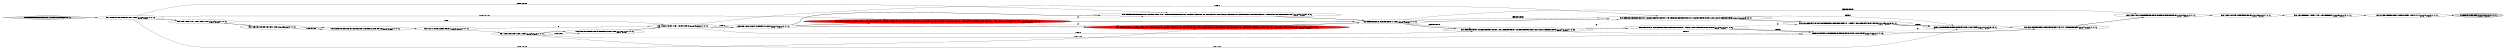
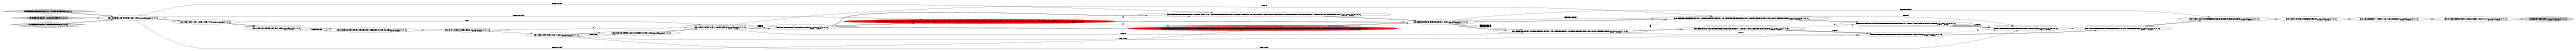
  digraph {
    fontname=Lato
    rankdir=LR
    node [fillcolor=white fontname=Lato shape=ellipse style=filled]
    edge [fontname=Lato style=bold]
    n1 [label="final IndexShard indexShard = mock()@@@8@@@['1', '1', '1']"]
    n2 [label="action.shardOperationOnReplica(request,indexShard,listener)@@@16@@@['0', '0', '1']"]
    n3 [label="action.dispatchedShardOperationOnReplica(request,indexShard,listener)@@@16@@@['1', '1', '0']"]
    n4 [label="when(indexService.getShard(id)).thenReturn(indexShard)@@@9@@@['1', '1', '1']"]
    n5 [label="final TransportReplicationAction.ReplicaResult result = listener.actionGet()@@@17@@@['1', '1', '1']"]
    n6 [label="final ShardId shardId = new ShardId(index,id)@@@10@@@['1', '1', '1']"]
    n7 [label="when(indexShard.shardId()).thenReturn(shardId)@@@11@@@['1', '1', '1']"]
    n8 [fillcolor=red label="final RetentionLeaseSyncAction action = new RetentionLeaseSyncAction(Settings.EMPTY,transportService,clusterService,indicesService,threadPool,shardStateAction,new ActionFilters(Collections.emptySet()),new IndexingPressure(Settings.EMPTY))@@@12@@@['0', '1', '0']"]
    n9 [fillcolor=red label="final RetentionLeaseSyncAction action = new RetentionLeaseSyncAction(Settings.EMPTY,transportService,clusterService,indicesService,threadPool,shardStateAction,new ActionFilters(Collections.emptySet()),new WriteMemoryLimits(Settings.EMPTY))@@@12@@@['1', '0', '0']"]
    n10 [label="final RetentionLeaseBackgroundSyncAction action = new RetentionLeaseBackgroundSyncAction(Settings.EMPTY,transportService,clusterService,indicesService,threadPool,shardStateAction,new ActionFilters(Collections.emptySet()))@@@12@@@['0', '0', '1']"]
    n11 [label="final RetentionLeases retentionLeases = mock()@@@13@@@['1', '1', '1']"]
    n12 [label="final Index index = new Index(\"index\",\"uuid\")@@@4@@@['1', '1', '1']"]
    n13 [label="final IndexService indexService = mock()@@@5@@@['1', '1', '1']"]
    n14 [label="when(indicesService.indexServiceSafe(index)).thenReturn(indexService)@@@6@@@['1', '1', '1']"]
    n15 [label="final RetentionLeaseSyncAction.Request request = new RetentionLeaseSyncAction.Request(indexShard.shardId(),retentionLeases)@@@14@@@['1', '1', '0']"]
    n16 [label="final RetentionLeaseBackgroundSyncAction.Request request = new RetentionLeaseBackgroundSyncAction.Request(indexShard.shardId(),retentionLeases)@@@14@@@['0', '0', '1']"]
    n17 [label="result.runPostReplicaActions(ActionListener.wrap(null,null))@@@21@@@['1', '1', '1']"]
    n18 [fillcolor=lightgray label="assertTrue(success.get())@@@22@@@['1', '1', '1']"]
    n19 [label="verify(indexShard).updateRetentionLeasesOnReplica(retentionLeases)@@@18@@@['1', '1', '1']"]
    n20 [label="verify(indexShard).persistRetentionLeases()@@@19@@@['1', '1', '1']"]
    n21 [label="PlainActionFuture<TransportReplicationAction.ReplicaResult> listener = PlainActionFuture.newFuture()@@@15@@@['1', '1', '0']"]
    n22 [label="final PlainActionFuture<TransportReplicationAction.ReplicaResult> listener = PlainActionFuture.newFuture()@@@15@@@['0', '0', '1']"]
    n23 [fillcolor=lightgray label="testRetentionLeaseBackgroundSyncActionOnReplica['0', '0', '1']" shape=diamond]
    n24 [label="final IndicesService indicesService = mock()@@@3@@@['1', '1', '1']"]
    n25 [label="final AtomicBoolean success = new AtomicBoolean()@@@20@@@['1', '1', '1']"]
-   n26 [label="final int id = randomIntBetween(0,4)@@@7@@@['1', '1', '1']"]
+   n26 [label="final int id = randomIntBetween(0,4)@@@7@@@['1', '1', '1']" shape=diamond]
+   n27 [fillcolor=lightgray label="testRetentionLeaseSyncActionOnReplica['1', '0', '0']" shape=diamond]
+   n28 [fillcolor=lightgray label="testRetentionLeaseSyncActionOnReplica['0', '1', '0']" shape=diamond]
    n1 -> n2 [label=indexShard style=solid]
    n1 -> n3 [label=indexShard style=solid]
    n1 -> n4
    n1 -> n4 [label=indexShard style=solid]
    n2 -> n5
    n3 -> n2 [label=0 style=dashed]
    n3 -> n5
    n4 -> n6
    n5 -> n19
    n6 -> n7
    n6 -> n7 [label=shardId style=solid]
    n6 -> n15 [label=shardId style=solid]
    n6 -> n16 [label=shardId style=solid]
    n7 -> n8
    n7 -> n9
    n7 -> n10
    n8 -> n11
    n9 -> n8 [label=0 style=dashed]
    n9 -> n10 [label=0 style=dashed]
    n9 -> n11
    n10 -> n11
    n11 -> n15 [label=retentionLeases style=solid]
    n11 -> n15
    n11 -> n16
    n11 -> n16 [label=retentionLeases style=solid]
    n11 -> n19 [label=retentionLeases style=solid]
    n12 -> n6 [label=index style=solid]
    n12 -> n13
    n13 -> n14 [label=indexService style=solid]
    n13 -> n14
    n14 -> n26
    n15 -> n3 [label=request style=solid]
    n15 -> n16 [label=0 style=dashed]
    n15 -> n21
    n16 -> n2 [label=request style=solid]
    n16 -> n22
    n17 -> n18
    n19 -> n20
    n20 -> n25
    n21 -> n3
    n21 -> n3 [label=listener style=solid]
    n21 -> n22 [label=0 style=dashed]
    n22 -> n2 [label=listener style=solid]
    n22 -> n2
    n23 -> n24
    n24 -> n8 [label=indicesService style=solid]
    n24 -> n9 [label=indicesService style=solid]
    n24 -> n10 [label=indicesService style=solid]
    n24 -> n12
    n25 -> n17
    n26 -> n1 [style=solid]
    n26 -> n6 [label=id style=solid]
+   n27 -> n24
+   n28 -> n24
  }
